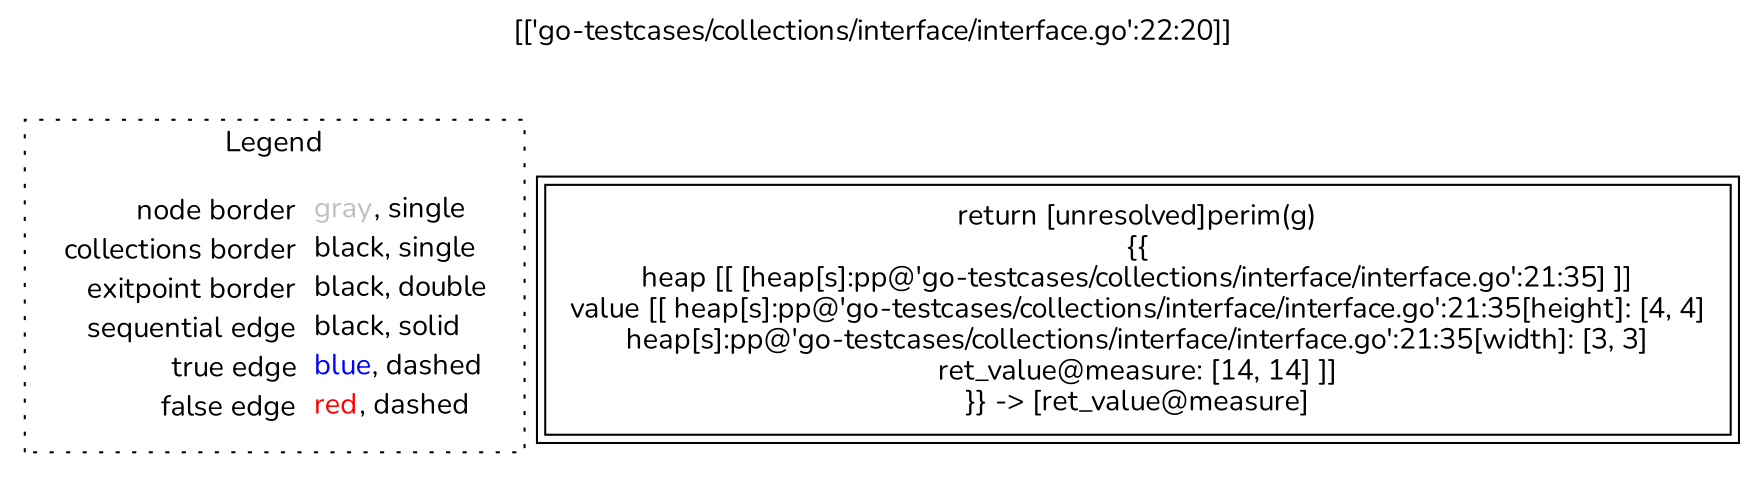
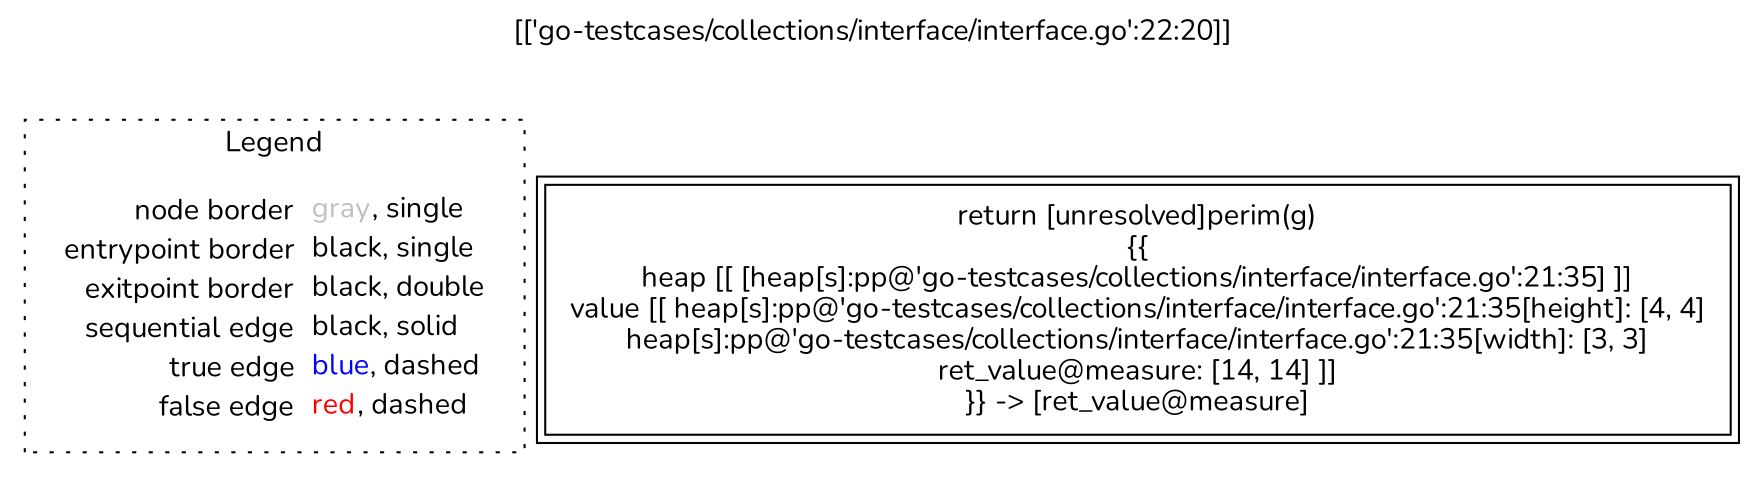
  digraph {
    label="[['go-testcases/collections/interface/interface.go':22:20]]"
    labelloc=t
    fontname=Nunito
    node [fontname=Nunito]
-   n1 [label=<<table border="0" cellpadding="2" cellspacing="0" cellborder="0"><tr><td align="right">node border&nbsp;</td><td align="left"><font color="gray">gray</font>, single</td></tr><tr><td align="right">collections border&nbsp;</td><td align="left"><font color="black">black</font>, single</td></tr><tr><td align="right">exitpoint border&nbsp;</td><td align="left"><font color="black">black</font>, double</td></tr><tr><td align="right">sequential edge&nbsp;</td><td align="left"><font color="black">black</font>, solid</td></tr><tr><td align="right">true edge&nbsp;</td><td align="left"><font color="blue">blue</font>, dashed</td></tr><tr><td align="right">false edge&nbsp;</td><td align="left"><font color="red">red</font>, dashed</td></tr></table>> shape=plaintext]
+   n1 [label=<<table border="0" cellpadding="2" cellspacing="0" cellborder="0"><tr><td align="right">node border&nbsp;</td><td align="left"><font color="gray">gray</font>, single</td></tr><tr><td align="right">entrypoint border&nbsp;</td><td align="left"><font color="black">black</font>, single</td></tr><tr><td align="right">exitpoint border&nbsp;</td><td align="left"><font color="black">black</font>, double</td></tr><tr><td align="right">sequential edge&nbsp;</td><td align="left"><font color="black">black</font>, solid</td></tr><tr><td align="right">true edge&nbsp;</td><td align="left"><font color="blue">blue</font>, dashed</td></tr><tr><td align="right">false edge&nbsp;</td><td align="left"><font color="red">red</font>, dashed</td></tr></table>> shape=plaintext]
    n2 [color=black label=<return [unresolved]perim(g)<BR/>{{<BR/>heap [[ [heap[s]:pp@'go-testcases/collections/interface/interface.go':21:35] ]]<BR/>value [[ heap[s]:pp@'go-testcases/collections/interface/interface.go':21:35[height]: [4, 4]<BR/>heap[s]:pp@'go-testcases/collections/interface/interface.go':21:35[width]: [3, 3]<BR/>ret_value@measure: [14, 14] ]]<BR/>}} -&gt; [ret_value@measure]> peripheries=2 shape=rect]
    subgraph cluster_1 {
      label=Legend
      style=dotted
      n1
    }
  }
